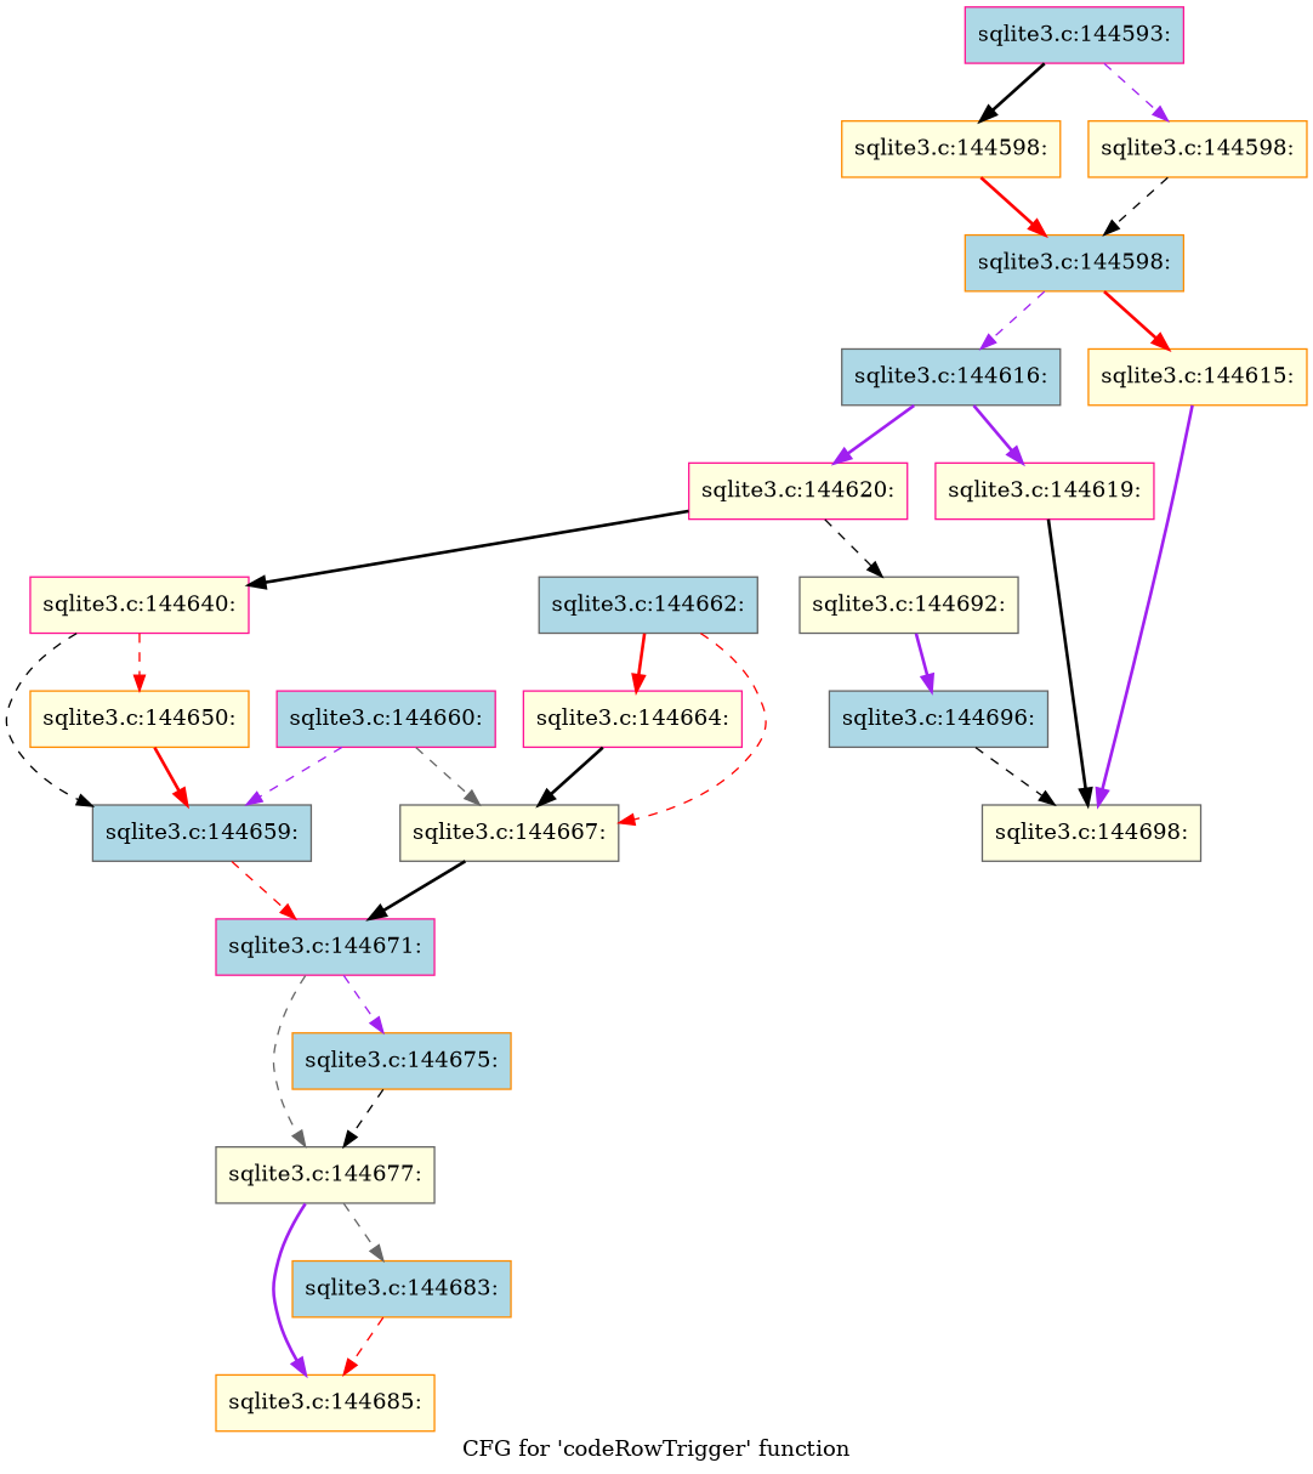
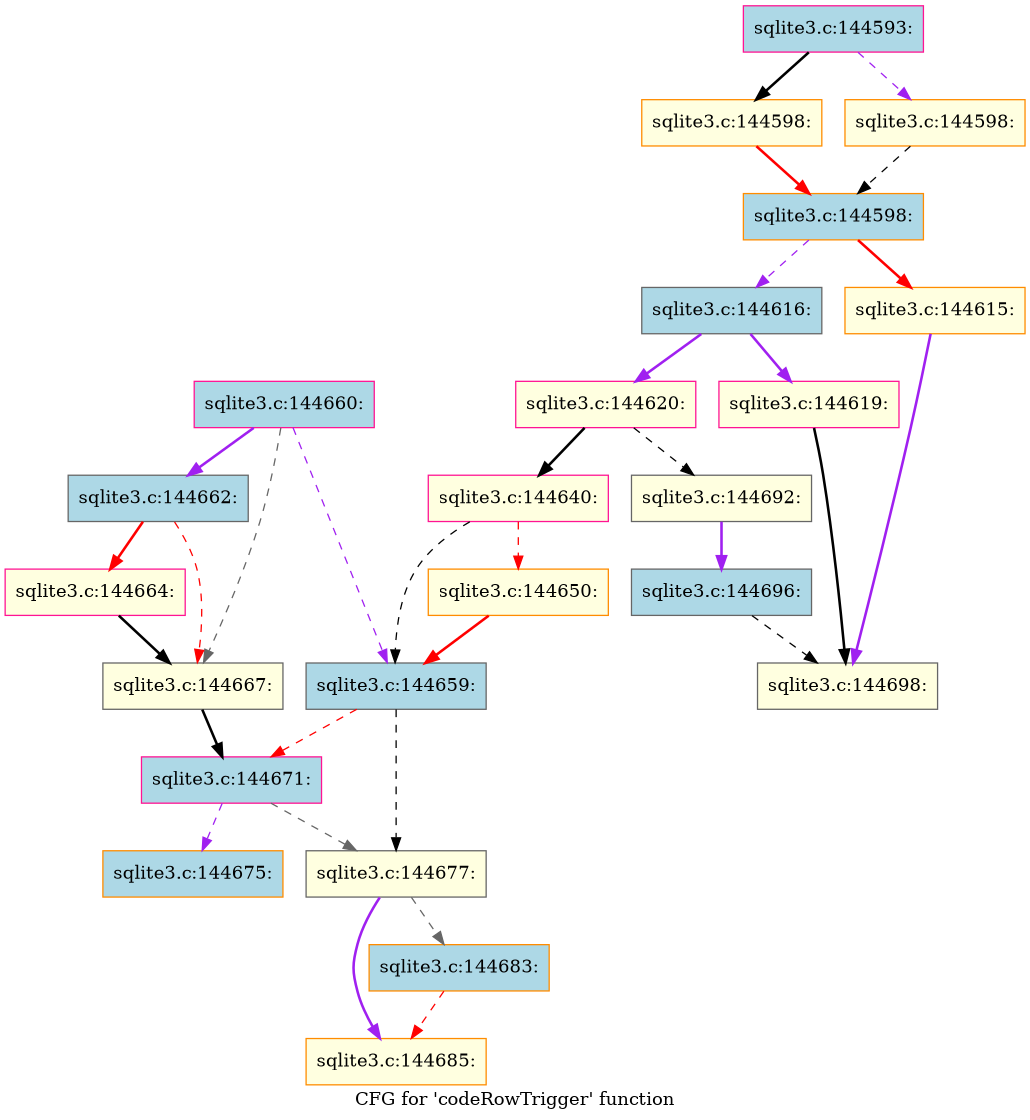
  digraph {
    label="CFG for 'codeRowTrigger' function"
    node [color=darkorange fillcolor=lightyellow shape=record style=filled]
    edge [color=black style=dashed]
    n1 [color=deeppink fillcolor=lightblue label="{sqlite3.c:144593:}"]
    n2 [label="{sqlite3.c:144598:}"]
    n3 [label="{sqlite3.c:144598:}"]
    n4 [fillcolor=lightblue label="{sqlite3.c:144598:}"]
    n5 [color=gray40 fillcolor=lightblue label="{sqlite3.c:144616:}"]
    n6 [label="{sqlite3.c:144615:}"]
    n7 [color=deeppink label="{sqlite3.c:144620:}"]
    n8 [color=deeppink label="{sqlite3.c:144619:}"]
    n9 [color=gray40 label="{sqlite3.c:144698:}"]
    n10 [color=deeppink label="{sqlite3.c:144640:}"]
    n11 [color=gray40 label="{sqlite3.c:144692:}"]
    n12 [label="{sqlite3.c:144650:}"]
    n13 [color=gray40 fillcolor=lightblue label="{sqlite3.c:144659:}"]
    n14 [color=gray40 fillcolor=lightblue label="{sqlite3.c:144696:}"]
    n15 [color=deeppink fillcolor=lightblue label="{sqlite3.c:144671:}"]
    n16 [color=deeppink fillcolor=lightblue label="{sqlite3.c:144660:}"]
    n17 [color=gray40 fillcolor=lightblue label="{sqlite3.c:144662:}"]
    n18 [color=gray40 label="{sqlite3.c:144667:}"]
    n19 [fillcolor=lightblue label="{sqlite3.c:144675:}"]
    n20 [color=gray40 label="{sqlite3.c:144677:}"]
    n21 [color=deeppink label="{sqlite3.c:144664:}"]
    n22 [fillcolor=lightblue label="{sqlite3.c:144683:}"]
    n23 [label="{sqlite3.c:144685:}"]
    n1 -> n2 [style=bold]
    n1 -> n3 [color=purple]
    n2 -> n4 [color=red style=bold]
    n3 -> n4
    n4 -> n5 [color=purple]
    n4 -> n6 [color=red style=bold]
    n5 -> n7 [color=purple style=bold]
    n5 -> n8 [color=purple style=bold]
    n6 -> n9 [color=purple style=bold]
    n7 -> n10 [style=bold]
    n7 -> n11
    n8 -> n9 [style=bold]
    n10 -> n12 [color=red]
    n10 -> n13
    n11 -> n14 [color=purple style=bold]
    n12 -> n13 [color=red style=bold]
    n13 -> n15 [color=red]
    n14 -> n9
    n15 -> n19 [color=purple]
    n15 -> n20 [color=gray40]
    n16 -> n13 [color=purple]
+   n16 -> n17 [color=purple style=bold]
    n16 -> n18 [color=gray40]
    n17 -> n18 [color=red]
    n17 -> n21 [color=red style=bold]
    n18 -> n15 [style=bold]
-   n19 -> n20
+   n13 -> n20
    n20 -> n22 [color=gray40]
    n20 -> n23 [color=purple style=bold]
    n21 -> n18 [style=bold]
    n22 -> n23 [color=red]
  }
